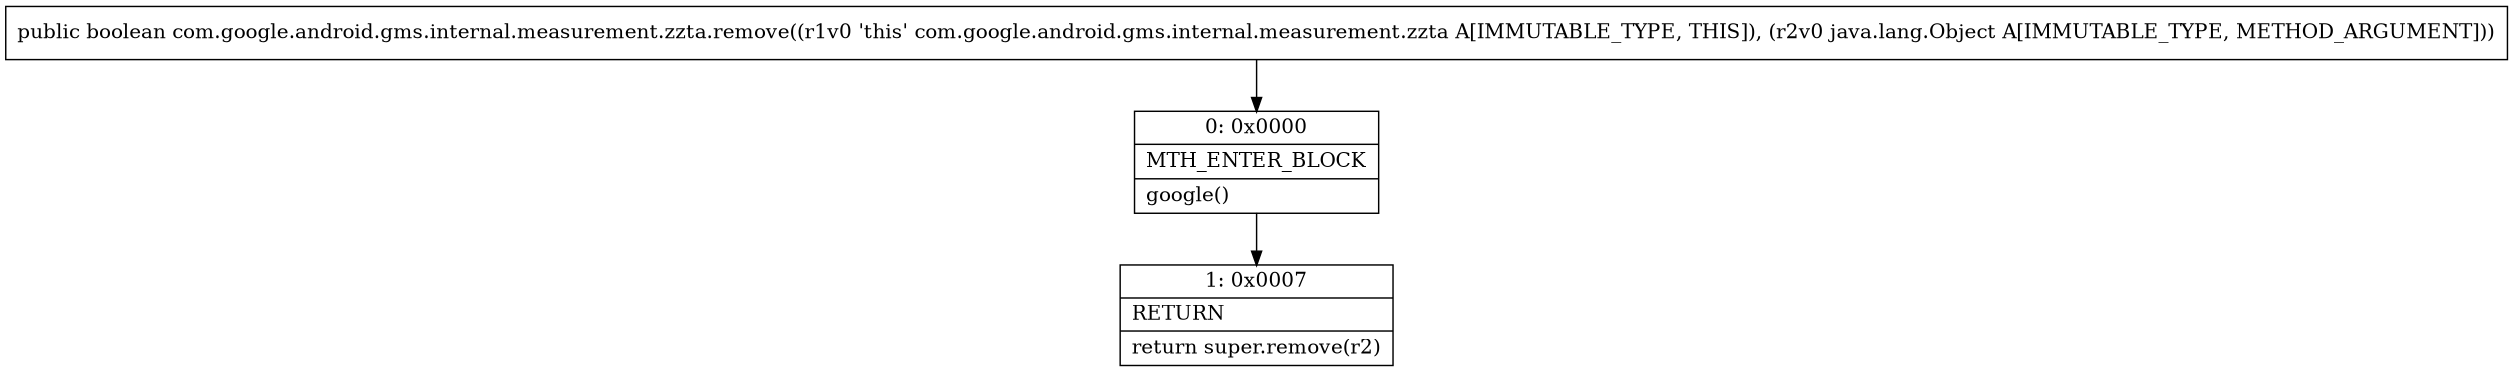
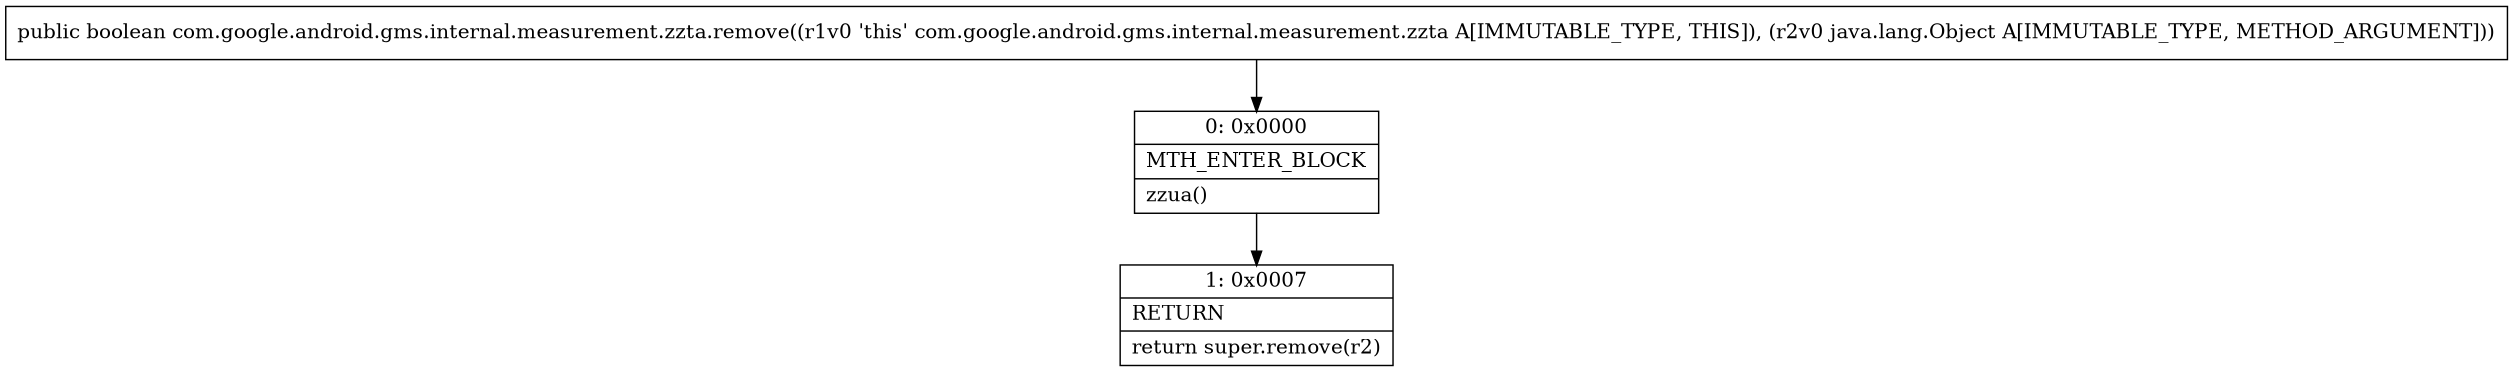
  digraph {
    node [shape=record]
-   n1 [label="{0\:\ 0x0000|MTH_ENTER_BLOCK\l|google()\l}"]
+   n1 [label="{0\:\ 0x0000|MTH_ENTER_BLOCK\l|zzua()\l}"]
    n2 [label="{1\:\ 0x0007|RETURN\l|return super.remove(r2)\l}"]
    n3 [label="{public boolean com.google.android.gms.internal.measurement.zzta.remove((r1v0 'this' com.google.android.gms.internal.measurement.zzta A[IMMUTABLE_TYPE, THIS]), (r2v0 java.lang.Object A[IMMUTABLE_TYPE, METHOD_ARGUMENT])) }"]
    n1 -> n2
    n3 -> n1
  }
